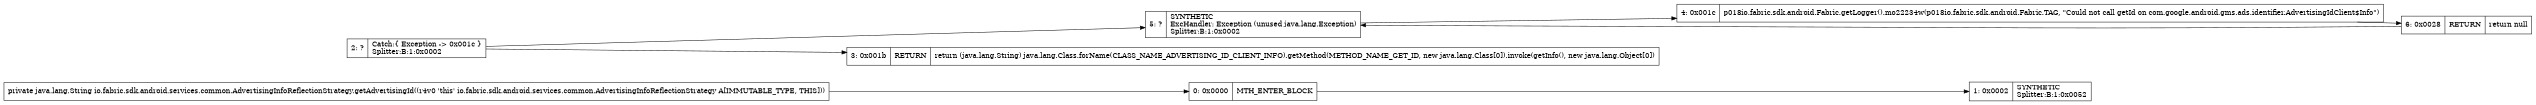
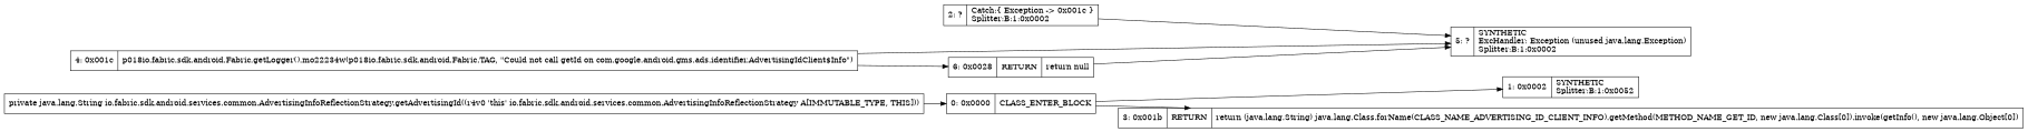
  digraph {
    rankdir=LR
    node [shape=record]
-   n1 [label="{0\:\ 0x0000|MTH_ENTER_BLOCK\l}"]
+   n1 [label="{0\:\ 0x0000|CLASS_ENTER_BLOCK\l}"]
    n2 [label="{1\:\ 0x0002|SYNTHETIC\lSplitter:B:1:0x0052\l}"]
    n3 [label="{2\:\ ?|Catch:\{ Exception \-\> 0x001c \}\lSplitter:B:1:0x0002\l}"]
    n4 [label="{5\:\ ?|SYNTHETIC\lExcHandler: Exception (unused java.lang.Exception)\lSplitter:B:1:0x0002\l}"]
    n5 [label="{3\:\ 0x001b|RETURN\l|return (java.lang.String) java.lang.Class.forName(CLASS_NAME_ADVERTISING_ID_CLIENT_INFO).getMethod(METHOD_NAME_GET_ID, new java.lang.Class[0]).invoke(getInfo(), new java.lang.Object[0])\l}"]
    n6 [label="{4\:\ 0x001c|p018io.fabric.sdk.android.Fabric.getLogger().mo22234w(p018io.fabric.sdk.android.Fabric.TAG, \"Could not call getId on com.google.android.gms.ads.identifier.AdvertisingIdClient$Info\")\l}"]
    n7 [label="{6\:\ 0x0028|RETURN\l|return null\l}"]
    n8 [label="{private java.lang.String io.fabric.sdk.android.services.common.AdvertisingInfoReflectionStrategy.getAdvertisingId((r4v0 'this' io.fabric.sdk.android.services.common.AdvertisingInfoReflectionStrategy A[IMMUTABLE_TYPE, THIS])) }"]
    n1 -> n2
    n3 -> n4
-   n3 -> n5
-   n4 -> n6
+   n1 -> n5
+   n6 -> n4
    n6 -> n7
    n7 -> n4
    n8 -> n1
  }
